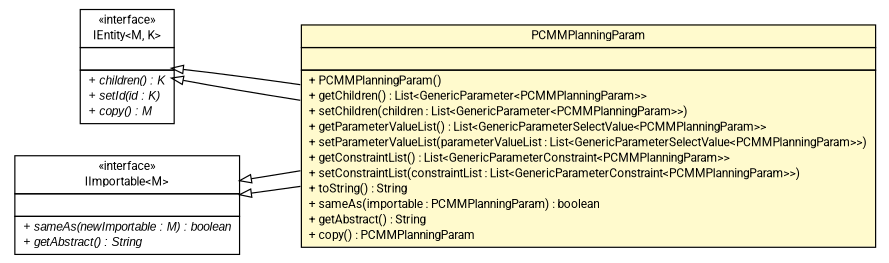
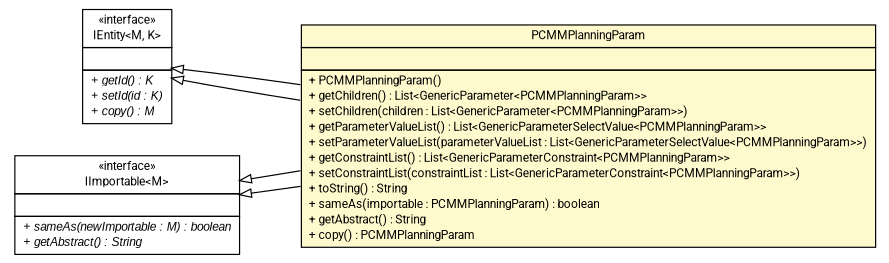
  digraph {
    fontname=Roboto
    nodesep=0.25
    rankdir=LR
    ranksep=0.5
    node [fontcolor=black fontname=Roboto fontsize=10.0 shape=plaintext]
    edge [arrowtail=empty dir=back fontname=Roboto fontsize=10 headport=p labelfontname=arial labelfontsize=10 style=solid tailport=p]
    n1 [label=<<table title="gov.sandia.cf.model.PCMMPlanningParam" border="0" cellborder="1" cellspacing="0" cellpadding="2" port="p" bgcolor="lemonChiffon" href="./PCMMPlanningParam.html"> 		<tr><td><table border="0" cellspacing="0" cellpadding="1"> <tr><td align="center" balign="center"> PCMMPlanningParam </td></tr> 		</table></td></tr> 		<tr><td><table border="0" cellspacing="0" cellpadding="1"> <tr><td align="left" balign="left">  </td></tr> 		</table></td></tr> 		<tr><td><table border="0" cellspacing="0" cellpadding="1"> <tr><td align="left" balign="left"> + PCMMPlanningParam() </td></tr> <tr><td align="left" balign="left"> + getChildren() : List&lt;GenericParameter&lt;PCMMPlanningParam&gt;&gt; </td></tr> <tr><td align="left" balign="left"> + setChildren(children : List&lt;GenericParameter&lt;PCMMPlanningParam&gt;&gt;) </td></tr> <tr><td align="left" balign="left"> + getParameterValueList() : List&lt;GenericParameterSelectValue&lt;PCMMPlanningParam&gt;&gt; </td></tr> <tr><td align="left" balign="left"> + setParameterValueList(parameterValueList : List&lt;GenericParameterSelectValue&lt;PCMMPlanningParam&gt;&gt;) </td></tr> <tr><td align="left" balign="left"> + getConstraintList() : List&lt;GenericParameterConstraint&lt;PCMMPlanningParam&gt;&gt; </td></tr> <tr><td align="left" balign="left"> + setConstraintList(constraintList : List&lt;GenericParameterConstraint&lt;PCMMPlanningParam&gt;&gt;) </td></tr> <tr><td align="left" balign="left"> + toString() : String </td></tr> <tr><td align="left" balign="left"> + sameAs(importable : PCMMPlanningParam) : boolean </td></tr> <tr><td align="left" balign="left"> + getAbstract() : String </td></tr> <tr><td align="left" balign="left"> + copy() : PCMMPlanningParam </td></tr> 		</table></td></tr> 		</table>>]
-   n2 [label=<<table title="gov.sandia.cf.model.IEntity" border="0" cellborder="1" cellspacing="0" cellpadding="2" port="p" href="./IEntity.html"> 		<tr><td><table border="0" cellspacing="0" cellpadding="1"> <tr><td align="center" balign="center"> &#171;interface&#187; </td></tr> <tr><td align="center" balign="center"> IEntity&lt;M, K&gt; </td></tr> 		</table></td></tr> 		<tr><td><table border="0" cellspacing="0" cellpadding="1"> <tr><td align="left" balign="left">  </td></tr> 		</table></td></tr> 		<tr><td><table border="0" cellspacing="0" cellpadding="1"> <tr><td align="left" balign="left"><font face="arial italic" point-size="10.0"> + children() : K </font></td></tr> <tr><td align="left" balign="left"><font face="arial italic" point-size="10.0"> + setId(id : K) </font></td></tr> <tr><td align="left" balign="left"><font face="arial italic" point-size="10.0"> + copy() : M </font></td></tr> 		</table></td></tr> 		</table>>]
+   n2 [label=<<table title="gov.sandia.cf.model.IEntity" border="0" cellborder="1" cellspacing="0" cellpadding="2" port="p" href="./IEntity.html"> 		<tr><td><table border="0" cellspacing="0" cellpadding="1"> <tr><td align="center" balign="center"> &#171;interface&#187; </td></tr> <tr><td align="center" balign="center"> IEntity&lt;M, K&gt; </td></tr> 		</table></td></tr> 		<tr><td><table border="0" cellspacing="0" cellpadding="1"> <tr><td align="left" balign="left">  </td></tr> 		</table></td></tr> 		<tr><td><table border="0" cellspacing="0" cellpadding="1"> <tr><td align="left" balign="left"><font face="arial italic" point-size="10.0"> + getId() : K </font></td></tr> <tr><td align="left" balign="left"><font face="arial italic" point-size="10.0"> + setId(id : K) </font></td></tr> <tr><td align="left" balign="left"><font face="arial italic" point-size="10.0"> + copy() : M </font></td></tr> 		</table></td></tr> 		</table>>]
    n3 [label=<<table title="gov.sandia.cf.model.IImportable" border="0" cellborder="1" cellspacing="0" cellpadding="2" port="p" href="./IImportable.html"> 		<tr><td><table border="0" cellspacing="0" cellpadding="1"> <tr><td align="center" balign="center"> &#171;interface&#187; </td></tr> <tr><td align="center" balign="center"> IImportable&lt;M&gt; </td></tr> 		</table></td></tr> 		<tr><td><table border="0" cellspacing="0" cellpadding="1"> <tr><td align="left" balign="left">  </td></tr> 		</table></td></tr> 		<tr><td><table border="0" cellspacing="0" cellpadding="1"> <tr><td align="left" balign="left"><font face="arial italic" point-size="10.0"> + sameAs(newImportable : M) : boolean </font></td></tr> <tr><td align="left" balign="left"><font face="arial italic" point-size="10.0"> + getAbstract() : String </font></td></tr> 		</table></td></tr> 		</table>>]
    n2 -> n1
    n2 -> n1
    n3 -> n1
    n3 -> n1
  }
